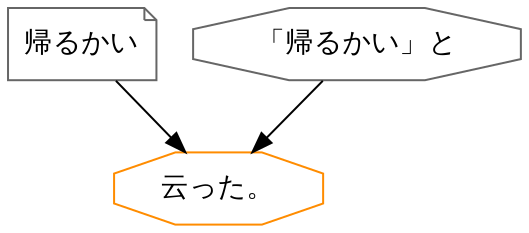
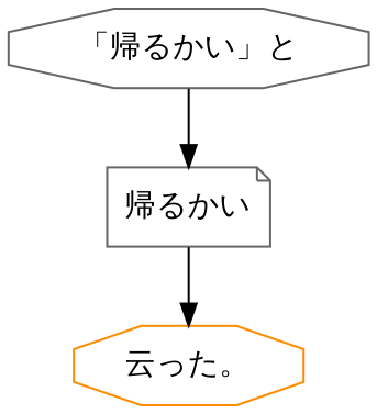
  digraph {
    node [color=gray40 shape=octagon]
    n1 [label="帰るかい" shape=note]
    n2 [color=darkorange label="云った。"]
    n3 [label="「帰るかい」と"]
    n1 -> n2
-   n3 -> n2
+   n3 -> n1
  }
